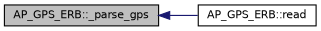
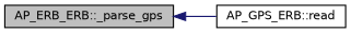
  digraph {
    rankdir=LR
    node [color=black fontname=Helvetica fontsize=10 shape=record style=filled]
-   n1 [fillcolor=grey75 fontcolor=black height=0.2 label="AP_GPS_ERB::_parse_gps" width=0.4]
+   n1 [fillcolor=grey75 fontcolor=black height=0.2 label="AP_ERB_ERB::_parse_gps" width=0.4]
    n2 [fillcolor=white height=0.2 label="AP_GPS_ERB::read" width=0.4]
    n1 -> n2 [color=midnightblue dir=back fontname=Helvetica fontsize=10 labelfontname=Helvetica labelfontsize=10 style=solid]
  }
